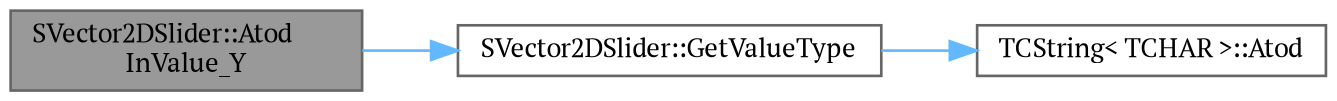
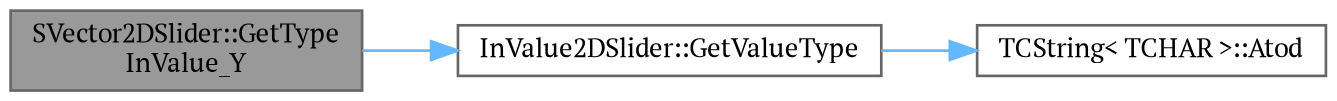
  digraph {
    fontname="PT Serif"
    rankdir=LR
    node [color=grey40 fillcolor=white fontname="PT Serif" fontsize=10 shape=box style=filled]
    edge [color=steelblue1 fontname="PT Serif" fontsize=10 labelfontname=Helvetica labelfontsize=10 style=solid]
-   n1 [color=gray40 fillcolor=grey60 fontcolor=black height=0.2 label="SVector2DSlider::Atod\lInValue_Y" width=0.4]
-   n2 [height=0.2 label="SVector2DSlider::GetValueType" width=0.4]
+   n1 [color=gray40 fillcolor=grey60 fontcolor=black height=0.2 label="SVector2DSlider::GetType\lInValue_Y" width=0.4]
+   n2 [height=0.2 label="InValue2DSlider::GetValueType" width=0.4]
    n3 [height=0.2 label="TCString\< TCHAR \>::Atod" width=0.4]
    n1 -> n2
    n2 -> n3
  }
